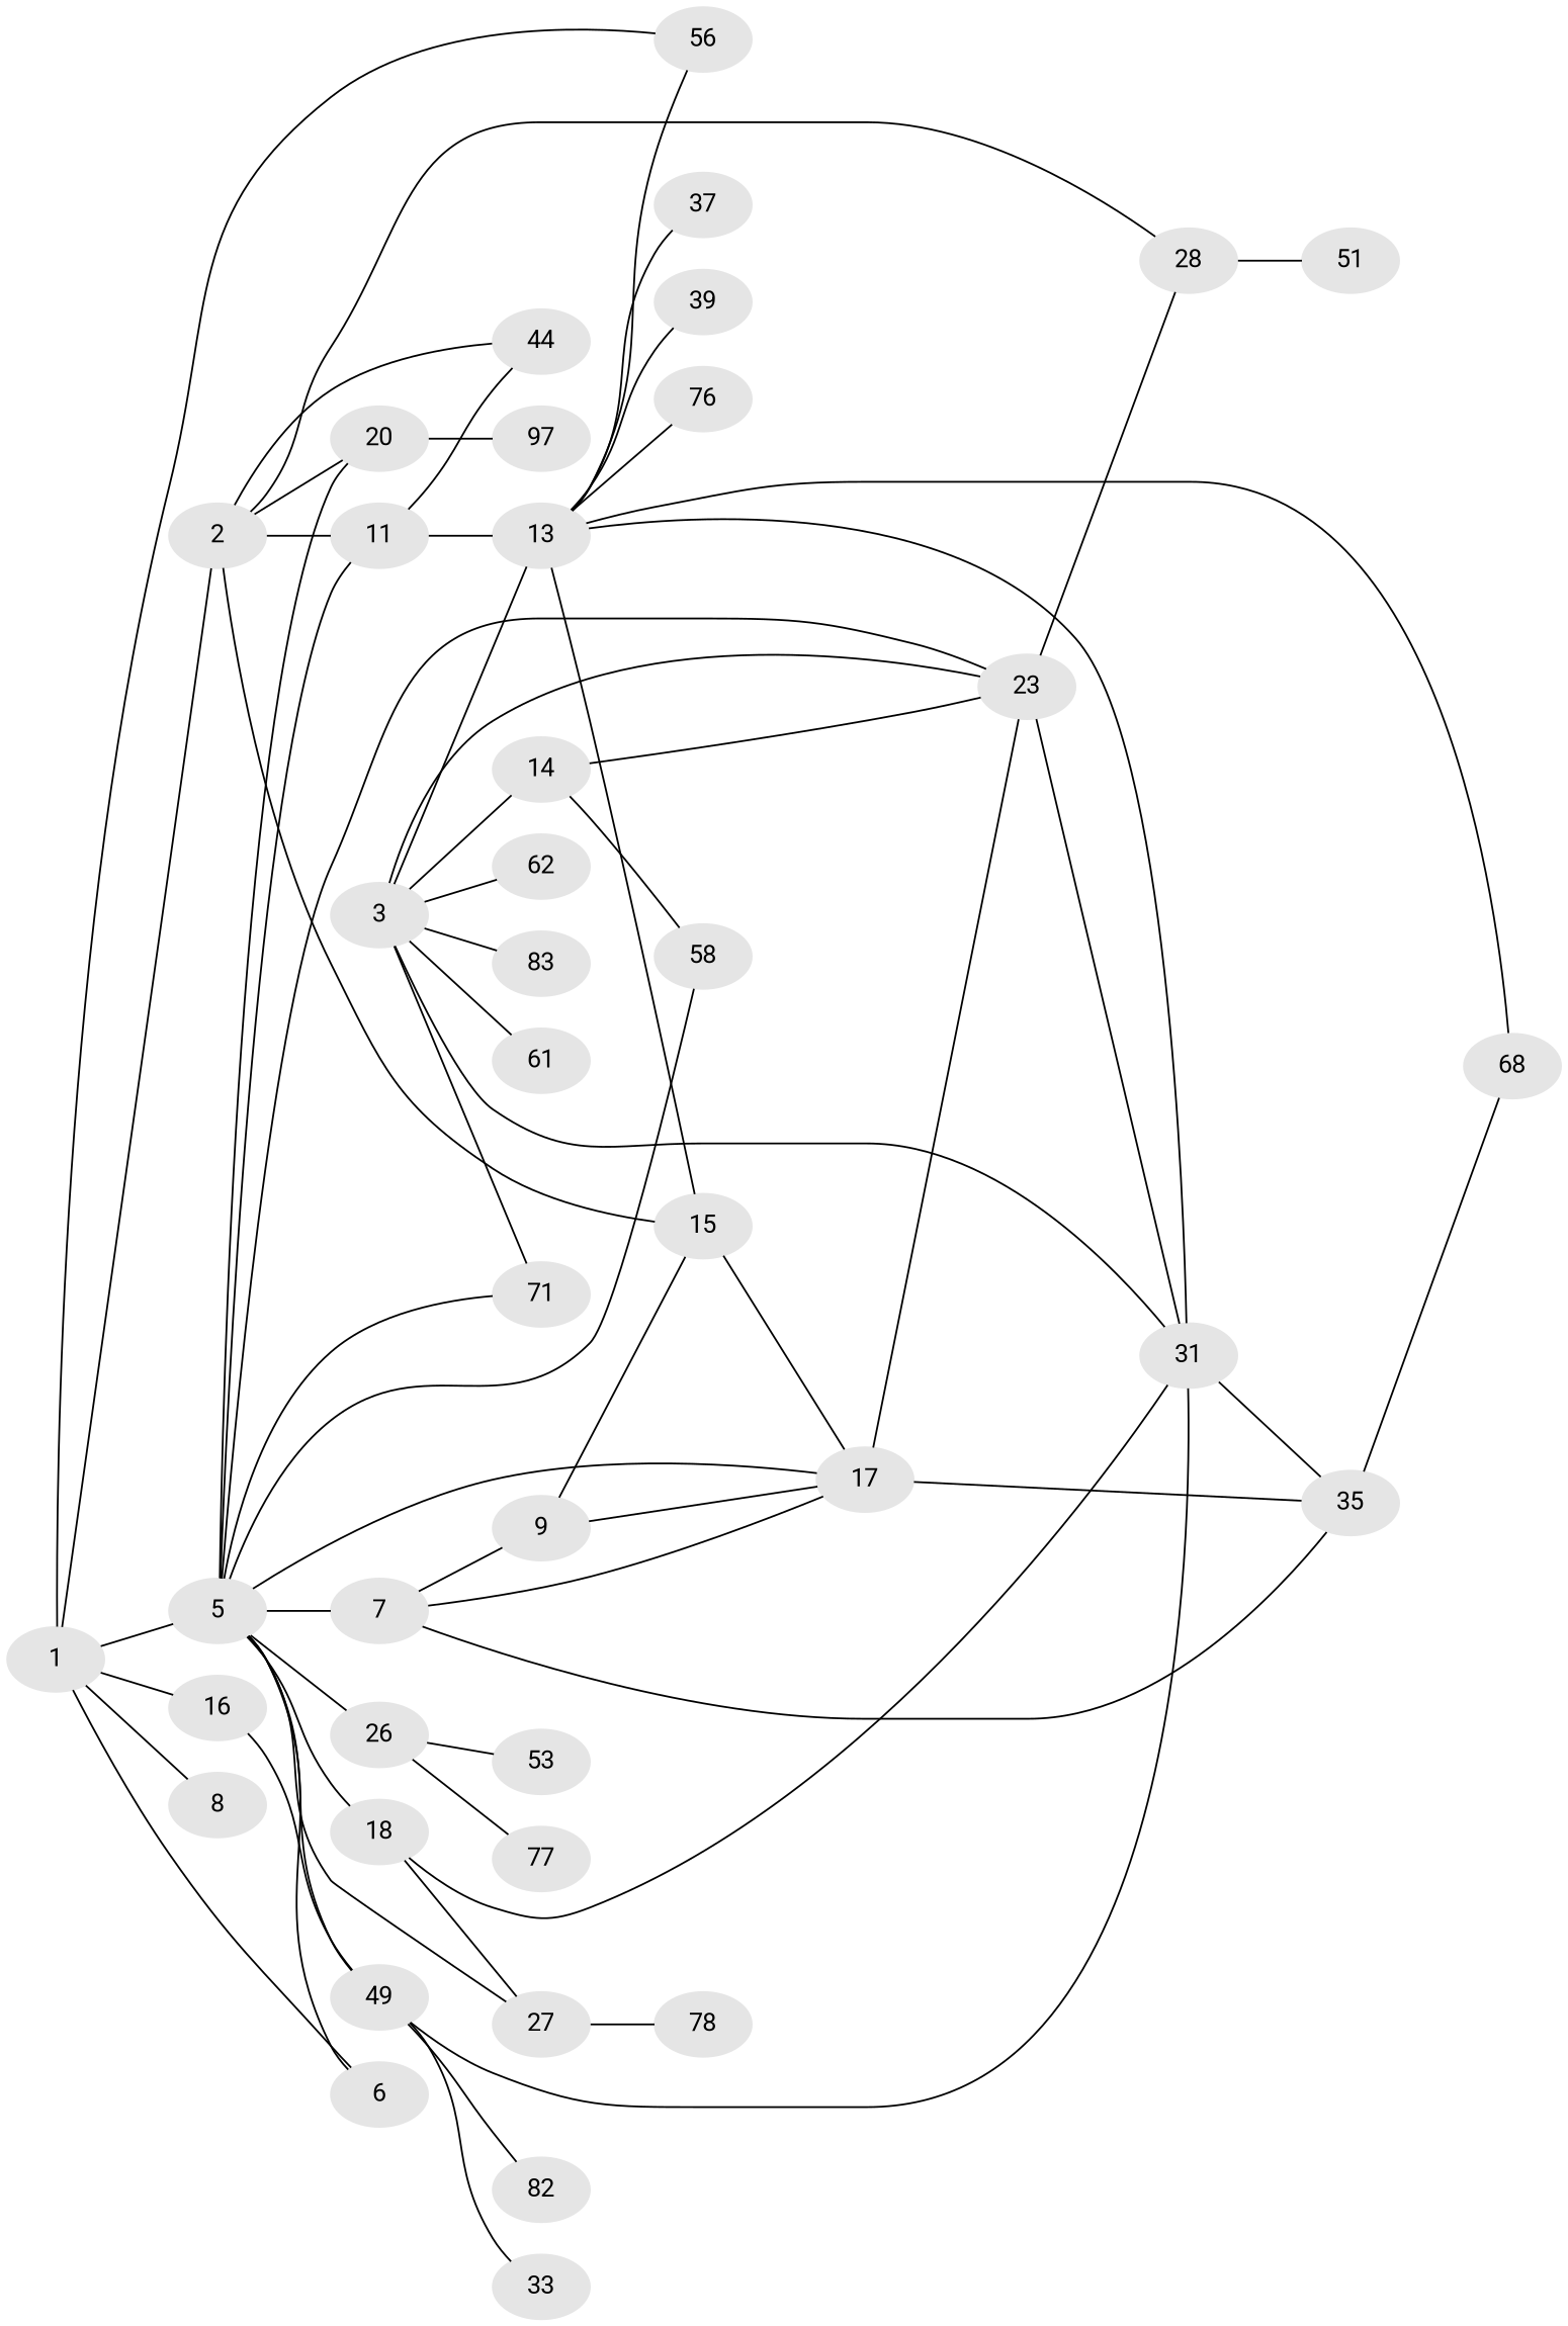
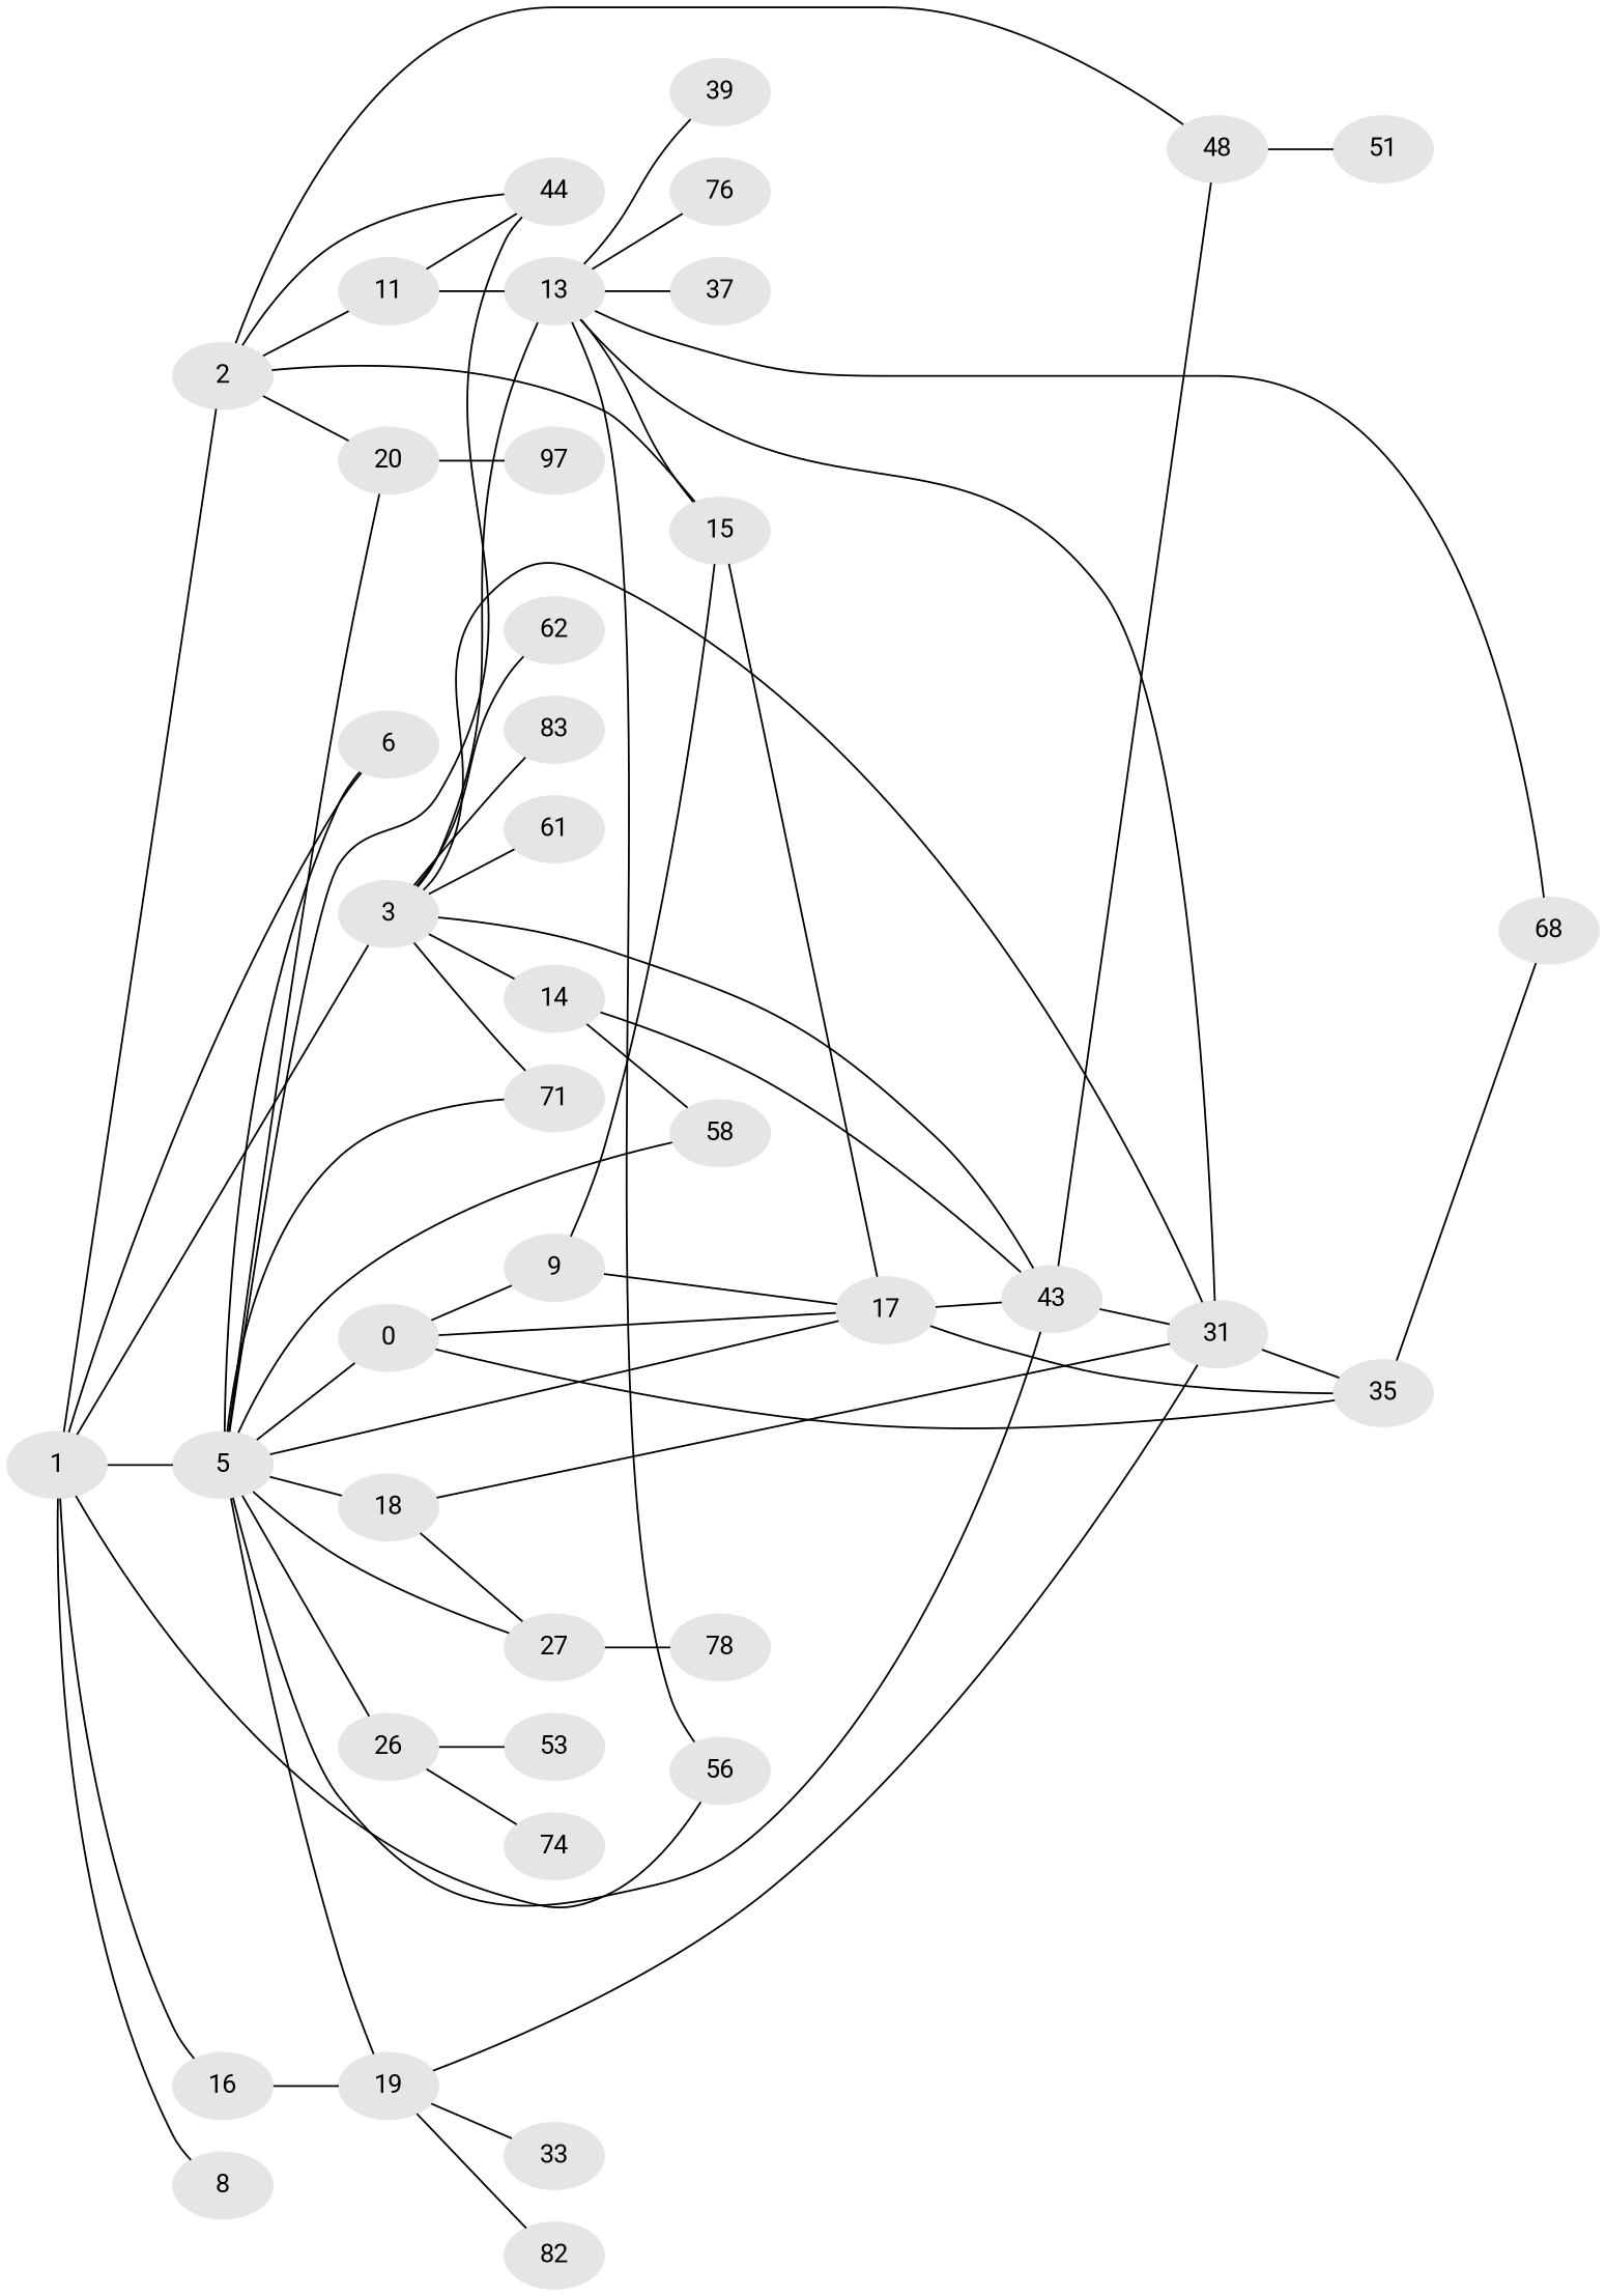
  graph {
    fontname=Roboto
    rankdir=LR
    node [color=gray90 fontname=Roboto style=filled]
    edge [fontname=Roboto]
    2 [super="+10"]
    11
    15 [super="+42+36"]
    20 [super="+86"]
-   28 [super="+43"]
+   28 [super="+43" label=48]
    44 [super="+90"]
    1
    3 [super="+4+57"]
    5 [super="+40+12+41+52"]
    6
    8
    16 [super="+84"]
    56
    13 [super="+73+21"]
    14 [super="+30"]
-   23 [super="+63"]
+   23 [super="+63" label=43]
    31 [super="+87+81"]
    61
    n19 [label=62]
    71
    83
-   7 [super="+49"]
+   7 [super="+49" label=0]
    17 [super="+24"]
    18
-   19 [super="+58+80" label=49]
+   19 [super="+58+80"]
    26 [super="+32"]
    27 [super="+46"]
    n28 [label=58]
    n29 [label=97]
    51
    37
    39
    68
    76
    35 [super="+66+54"]
    9
    33
    82
    53
-   74 [label=77]
+   74
    78
    2 -- 11
    2 -- 15 [weight=2]
    2 -- 20
    2 -- 28
    2 -- 44
    11 -- 44
    11 -- 13
    15 -- 17
    20 -- n29
    28 -- 51
    1 -- 2
+   1 -- 3
    1 -- 5
    1 -- 6
    1 -- 8
    1 -- 16
    1 -- 56
    3 -- 13
    3 -- 14
    3 -- 23
    3 -- 31
    3 -- 61
    3 -- n19
    3 -- 71
    3 -- 83
    5 -- 20
-   5 -- 11
+   5 -- 44
    5 -- 6
    5 -- 23 [weight=2]
    5 -- 71
    5 -- 7 [weight=2]
    5 -- 17
    5 -- 18
    5 -- 19 [weight=2]
    5 -- 26
    5 -- 27 [weight=2]
    5 -- n28
    16 -- 19
    13 -- 15
    13 -- 56
    13 -- 31
    13 -- 37
    13 -- 39
    13 -- 68
    13 -- 76
    14 -- 23
    14 -- n28
    23 -- 28
    23 -- 31
    31 -- 35
    7 -- 17
    7 -- 35
    7 -- 9
    17 -- 23
    17 -- 35
    18 -- 31
    18 -- 27
    19 -- 31
    19 -- 33
    19 -- 82
    26 -- 53
    26 -- 74
    27 -- 78
    35 -- 68
    9 -- 15
    9 -- 17
  }
